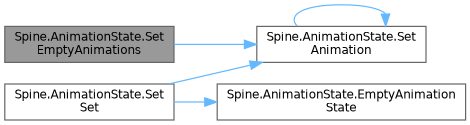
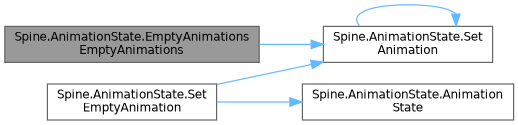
  digraph {
    rankdir=LR
    node [color=grey40 fillcolor=white fontname=Helvetica fontsize=10 shape=box style=filled]
    edge [color=steelblue1 fontname=Helvetica fontsize=10 labelfontname=Helvetica labelfontsize=10 style=solid]
-   n1 [color=gray40 fillcolor=grey60 fontcolor=black height=0.2 label="Spine.AnimationState.Set\lEmptyAnimations" width=0.4]
+   n1 [color=gray40 fillcolor=grey60 fontcolor=black height=0.2 label="Spine.AnimationState.EmptyAnimations\lEmptyAnimations" width=0.4]
    n2 [height=0.2 label="Spine.AnimationState.Set\lAnimation" width=0.4]
-   n3 [height=0.2 label="Spine.AnimationState.Set\lSet" width=0.4]
-   n4 [height=0.2 label="Spine.AnimationState.EmptyAnimation\lState" width=0.4]
+   n3 [height=0.2 label="Spine.AnimationState.Set\lEmptyAnimation" width=0.4]
+   n4 [height=0.2 label="Spine.AnimationState.Animation\lState" width=0.4]
    n1 -> n2
    n2 -> n2
    n3 -> n2
    n3 -> n4
  }
